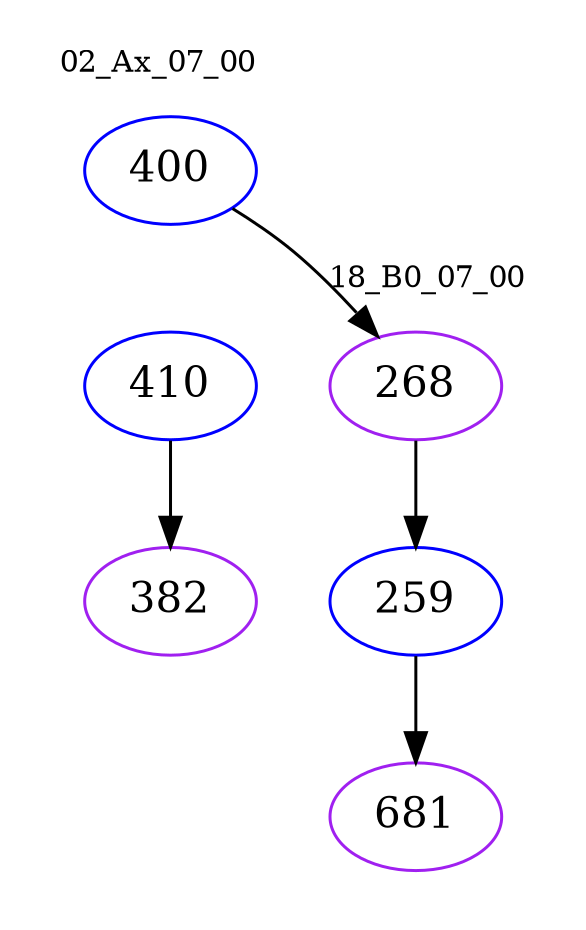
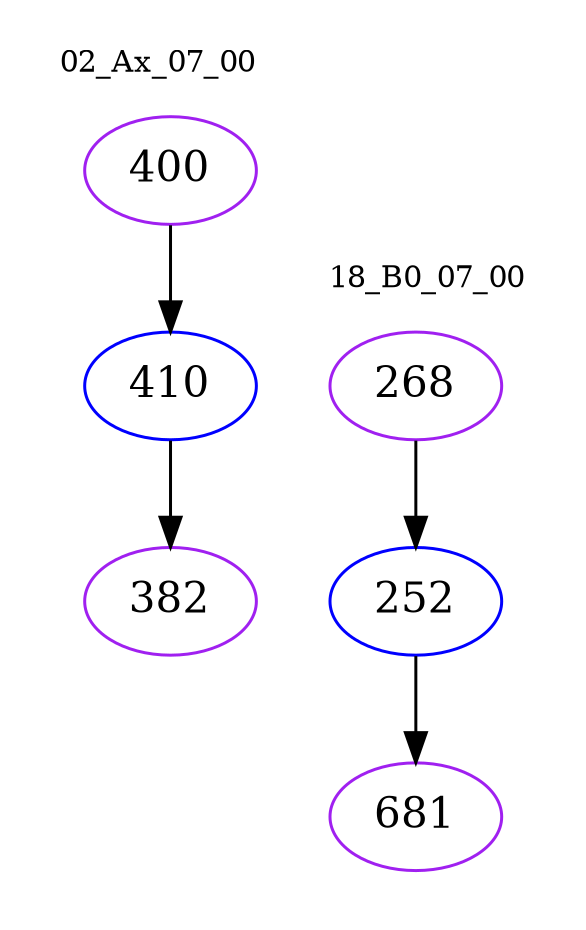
  digraph {
    node [color=purple]
    edge [color=black]
-   n1 [color=blue label=400]
+   n1 [label=400]
    n2 [color=blue label=410]
    n3 [label=382]
    n4 [label=268]
-   n5 [color=blue label=259]
+   n5 [color=blue label=252]
    n6 [label=681]
    subgraph cluster_1 {
      color=white
      fontsize=10
      label="02_Ax_07_00"
      n1
      n2
      n3
    }
    subgraph cluster_2 {
      color=white
      fontsize=10
      label="18_B0_07_00"
      n4
      n5
      n6
    }
-   n1 -> n4
+   n1 -> n2
    n2 -> n3
    n4 -> n5
    n5 -> n6
  }
